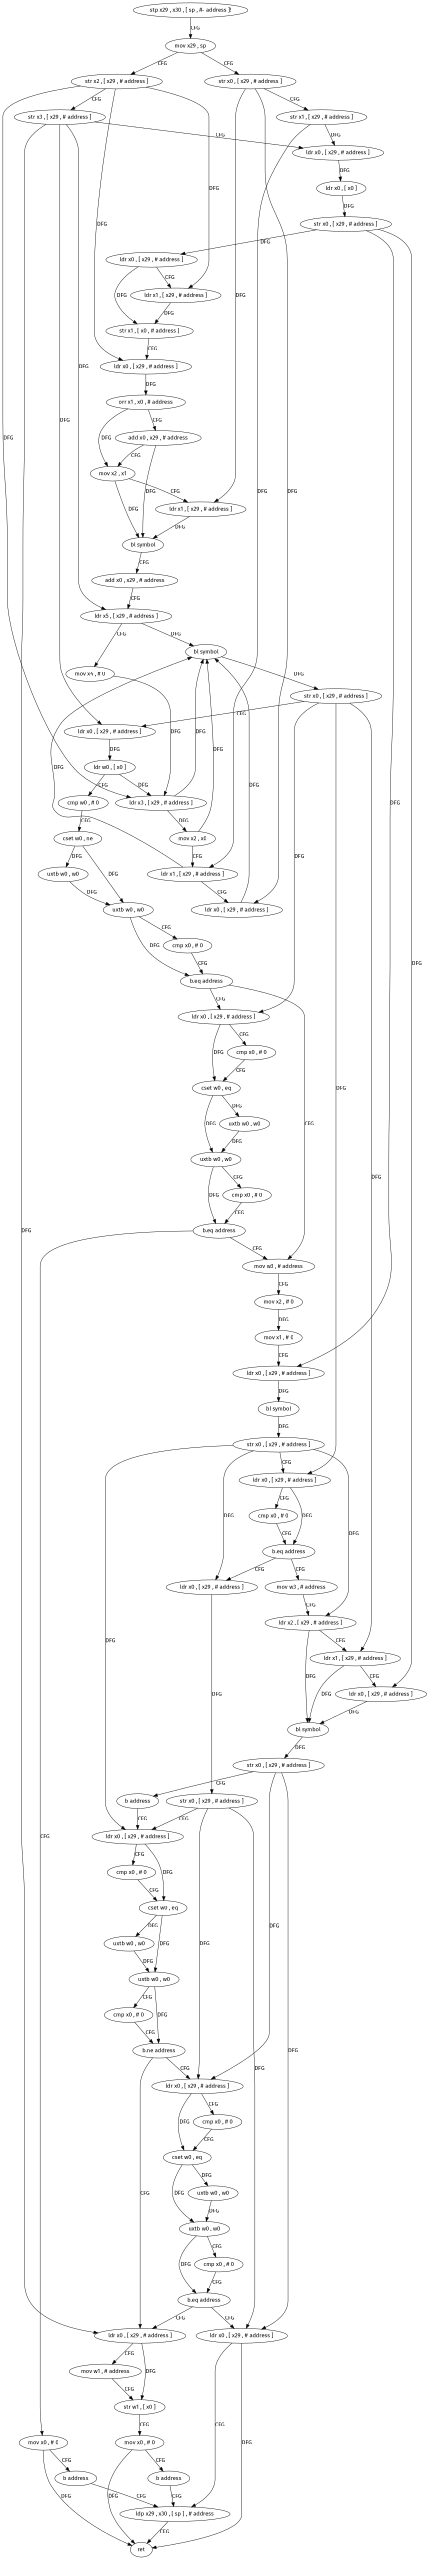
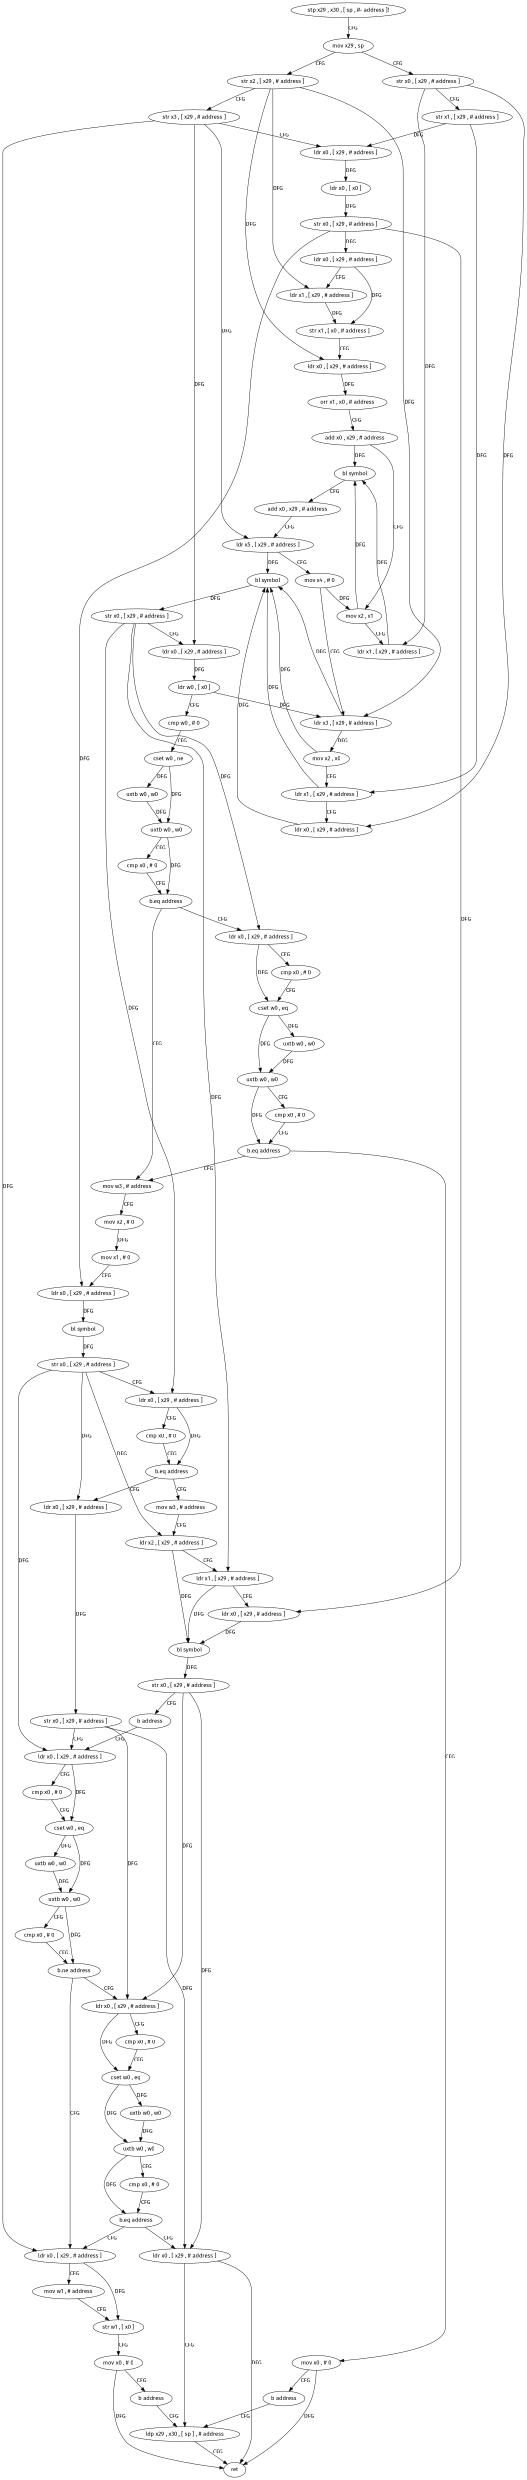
  digraph {
    fontname="Fira Sans"
    node [fontname="Fira Sans"]
    edge [fontname="Fira Sans"]
    n1 [label="stp x29 , x30 , [ sp , #- address ]!"]
    n2 [label="mov x29 , sp"]
    n3 [label="str x0 , [ x29 , # address ]"]
    n4 [label="str x2 , [ x29 , # address ]"]
    n5 [label="str x1 , [ x29 , # address ]"]
    n6 [label="ldr x1 , [ x29 , # address ]"]
    n7 [label="ldr x0 , [ x29 , # address ]"]
    n8 [label="ldr x0 , [ x29 , # address ]"]
    n9 [label="ldr x1 , [ x29 , # address ]"]
    n10 [label="bl symbol"]
    n11 [label="bl symbol"]
    n12 [label="str x3 , [ x29 , # address ]"]
    n13 [label="ldr x1 , [ x29 , # address ]"]
    n14 [label="ldr x0 , [ x29 , # address ]"]
    n15 [label="ldr x3 , [ x29 , # address ]"]
    n16 [label="ldr x0 , [ x0 ]"]
    n17 [label="ldr x5 , [ x29 , # address ]"]
    n18 [label="ldr x0 , [ x29 , # address ]"]
    n19 [label="ldr x0 , [ x29 , # address ]"]
    n20 [label="str x1 , [ x0 , # address ]"]
    n21 [label="orr x1 , x0 , # address"]
    n22 [label="mov x2 , x0"]
    n23 [label="mov x4 , # 0"]
    n24 [label="ldr w0 , [ x0 ]"]
    n25 [label="mov w1 , # address"]
    n26 [label="str w1 , [ x0 ]"]
    n27 [label="str x0 , [ x29 , # address ]"]
    n28 [label="ldr x0 , [ x29 , # address ]"]
    n29 [label="ldr x0 , [ x29 , # address ]"]
    n30 [label="ldr x0 , [ x29 , # address ]"]
    n31 [label="bl symbol"]
    n32 [label="bl symbol"]
    n33 [label="add x0 , x29 , # address"]
    n34 [label="mov x2 , x1"]
    n35 [label="add x0 , x29 , # address"]
    n36 [label="str x0 , [ x29 , # address ]"]
    n37 [label="ldr x0 , [ x29 , # address ]"]
    n38 [label="ldr x0 , [ x29 , # address ]"]
    n39 [label="ldr x1 , [ x29 , # address ]"]
    n40 [label="cmp x0 , # 0"]
    n41 [label="cset w0 , eq"]
    n42 [label="cmp x0 , # 0"]
    n43 [label="b.eq address"]
    n44 [label="cmp w0 , # 0"]
    n45 [label="cset w0 , ne"]
    n46 [label="uxtb w0 , w0"]
    n47 [label="uxtb w0 , w0"]
    n48 [label="cmp x0 , # 0"]
    n49 [label="b.eq address"]
    n50 [label="mov w3 , # address"]
    n51 [label="mov x2 , # 0"]
    n52 [label="mov x1 , # 0"]
    n53 [label="uxtb w0 , w0"]
    n54 [label="uxtb w0 , w0"]
    n55 [label="str x0 , [ x29 , # address ]"]
    n56 [label="ldr x0 , [ x29 , # address ]"]
    n57 [label="ldr x0 , [ x29 , # address ]"]
    n58 [label="ldr x2 , [ x29 , # address ]"]
    n59 [label="str x0 , [ x29 , # address ]"]
    n60 [label="cmp x0 , # 0"]
    n61 [label="cset w0 , eq"]
    n62 [label="mov w3 , # address"]
    n63 [label="ldr x0 , [ x29 , # address ]"]
    n64 [label="ldr x0 , [ x29 , # address ]"]
    n65 [label="cmp x0 , # 0"]
    n66 [label="b.eq address"]
    n67 [label="mov x0 , # 0"]
    n68 [label="b address"]
    n69 [label=ret]
    n70 [label="ldp x29 , x30 , [ sp ] , # address"]
    n71 [label="cmp x0 , # 0"]
    n72 [label="cset w0 , eq"]
    n73 [label="uxtb w0 , w0"]
    n74 [label="uxtb w0 , w0"]
    n75 [label="str x0 , [ x29 , # address ]"]
    n76 [label="b address"]
    n77 [label="mov x0 , # 0"]
    n78 [label="b address"]
    n79 [label="uxtb w0 , w0"]
    n80 [label="uxtb w0 , w0"]
    n81 [label="cmp x0 , # 0"]
    n82 [label="b.eq address"]
    n83 [label="cmp x0 , # 0"]
    n84 [label="b.ne address"]
    n1 -> n2 [label=CFG]
    n2 -> n3 [label=CFG]
    n2 -> n4 [label=CFG]
    n3 -> n5 [label=CFG]
    n3 -> n6 [label=DFG]
    n3 -> n7 [label=DFG]
    n4 -> n12 [label=CFG]
    n4 -> n13 [label=DFG]
    n4 -> n14 [label=DFG]
    n4 -> n15 [label=DFG]
    n5 -> n8 [label=DFG]
    n5 -> n9 [label=DFG]
    n6 -> n10 [label=DFG]
    n7 -> n11 [label=DFG]
    n8 -> n16 [label=DFG]
    n9 -> n7 [label=CFG]
    n9 -> n11 [label=DFG]
    n10 -> n35 [label=CFG]
    n11 -> n36 [label=DFG]
    n12 -> n8 [label=CFG]
    n12 -> n17 [label=DFG]
    n12 -> n18 [label=DFG]
    n12 -> n19 [label=DFG]
    n13 -> n20 [label=DFG]
    n14 -> n21 [label=DFG]
    n15 -> n11 [label=DFG]
    n15 -> n22 [label=DFG]
    n16 -> n27 [label=DFG]
    n17 -> n11 [label=DFG]
    n17 -> n23 [label=CFG]
    n18 -> n24 [label=DFG]
    n19 -> n25 [label=CFG]
    n19 -> n26 [label=DFG]
    n20 -> n14 [label=CFG]
    n21 -> n33 [label=CFG]
-   n21 -> n34 [label=DFG]
+   n23 -> n34 [label=DFG]
    n22 -> n9 [label=CFG]
    n22 -> n11 [label=DFG]
-   n23 -> n15 [label=DFG]
+   n23 -> n15 [label=CFG]
    n24 -> n15 [label=DFG]
    n24 -> n44 [label=CFG]
    n25 -> n26 [label=CFG]
    n26 -> n77 [label=CFG]
    n27 -> n28 [label=DFG]
    n27 -> n29 [label=DFG]
    n27 -> n30 [label=DFG]
    n28 -> n13 [label=CFG]
    n28 -> n20 [label=DFG]
    n29 -> n31 [label=DFG]
    n30 -> n32 [label=DFG]
    n31 -> n55 [label=DFG]
    n32 -> n75 [label=DFG]
    n33 -> n10 [label=DFG]
    n33 -> n34 [label=CFG]
    n34 -> n6 [label=CFG]
    n34 -> n10 [label=DFG]
    n35 -> n17 [label=CFG]
    n36 -> n18 [label=CFG]
    n36 -> n37 [label=DFG]
    n36 -> n38 [label=DFG]
    n36 -> n39 [label=DFG]
    n37 -> n40 [label=CFG]
    n37 -> n41 [label=DFG]
    n38 -> n42 [label=CFG]
    n38 -> n43 [label=DFG]
    n39 -> n30 [label=CFG]
    n39 -> n32 [label=DFG]
    n40 -> n41 [label=CFG]
    n41 -> n53 [label=DFG]
    n41 -> n54 [label=DFG]
    n42 -> n43 [label=CFG]
    n43 -> n56 [label=CFG]
    n43 -> n62 [label=CFG]
    n44 -> n45 [label=CFG]
    n45 -> n46 [label=DFG]
    n45 -> n47 [label=DFG]
    n46 -> n47 [label=DFG]
    n47 -> n48 [label=CFG]
    n47 -> n49 [label=DFG]
    n48 -> n49 [label=CFG]
    n49 -> n37 [label=CFG]
    n49 -> n50 [label=CFG]
    n50 -> n51 [label=CFG]
    n51 -> n52 [label=DFG]
    n52 -> n29 [label=CFG]
    n53 -> n54 [label=DFG]
    n54 -> n65 [label=CFG]
    n54 -> n66 [label=DFG]
    n55 -> n38 [label=CFG]
    n55 -> n56 [label=DFG]
    n55 -> n57 [label=DFG]
    n55 -> n58 [label=DFG]
    n56 -> n59 [label=DFG]
    n57 -> n60 [label=CFG]
    n57 -> n61 [label=DFG]
    n58 -> n32 [label=DFG]
    n58 -> n39 [label=CFG]
    n59 -> n57 [label=CFG]
    n59 -> n63 [label=DFG]
    n59 -> n64 [label=DFG]
    n60 -> n61 [label=CFG]
    n61 -> n73 [label=DFG]
    n61 -> n74 [label=DFG]
    n62 -> n58 [label=CFG]
    n63 -> n71 [label=CFG]
    n63 -> n72 [label=DFG]
    n64 -> n69 [label=DFG]
    n64 -> n70 [label=CFG]
    n65 -> n66 [label=CFG]
    n66 -> n50 [label=CFG]
    n66 -> n67 [label=CFG]
    n67 -> n68 [label=CFG]
    n67 -> n69 [label=DFG]
    n68 -> n70 [label=CFG]
    n70 -> n69 [label=CFG]
    n71 -> n72 [label=CFG]
    n72 -> n79 [label=DFG]
    n72 -> n80 [label=DFG]
    n73 -> n74 [label=DFG]
    n74 -> n83 [label=CFG]
    n74 -> n84 [label=DFG]
    n75 -> n63 [label=DFG]
    n75 -> n64 [label=DFG]
    n75 -> n76 [label=CFG]
    n76 -> n57 [label=CFG]
    n77 -> n69 [label=DFG]
    n77 -> n78 [label=CFG]
    n78 -> n70 [label=CFG]
    n79 -> n80 [label=DFG]
    n80 -> n81 [label=CFG]
    n80 -> n82 [label=DFG]
    n81 -> n82 [label=CFG]
    n82 -> n19 [label=CFG]
    n82 -> n64 [label=CFG]
    n83 -> n84 [label=CFG]
    n84 -> n19 [label=CFG]
    n84 -> n63 [label=CFG]
  }
